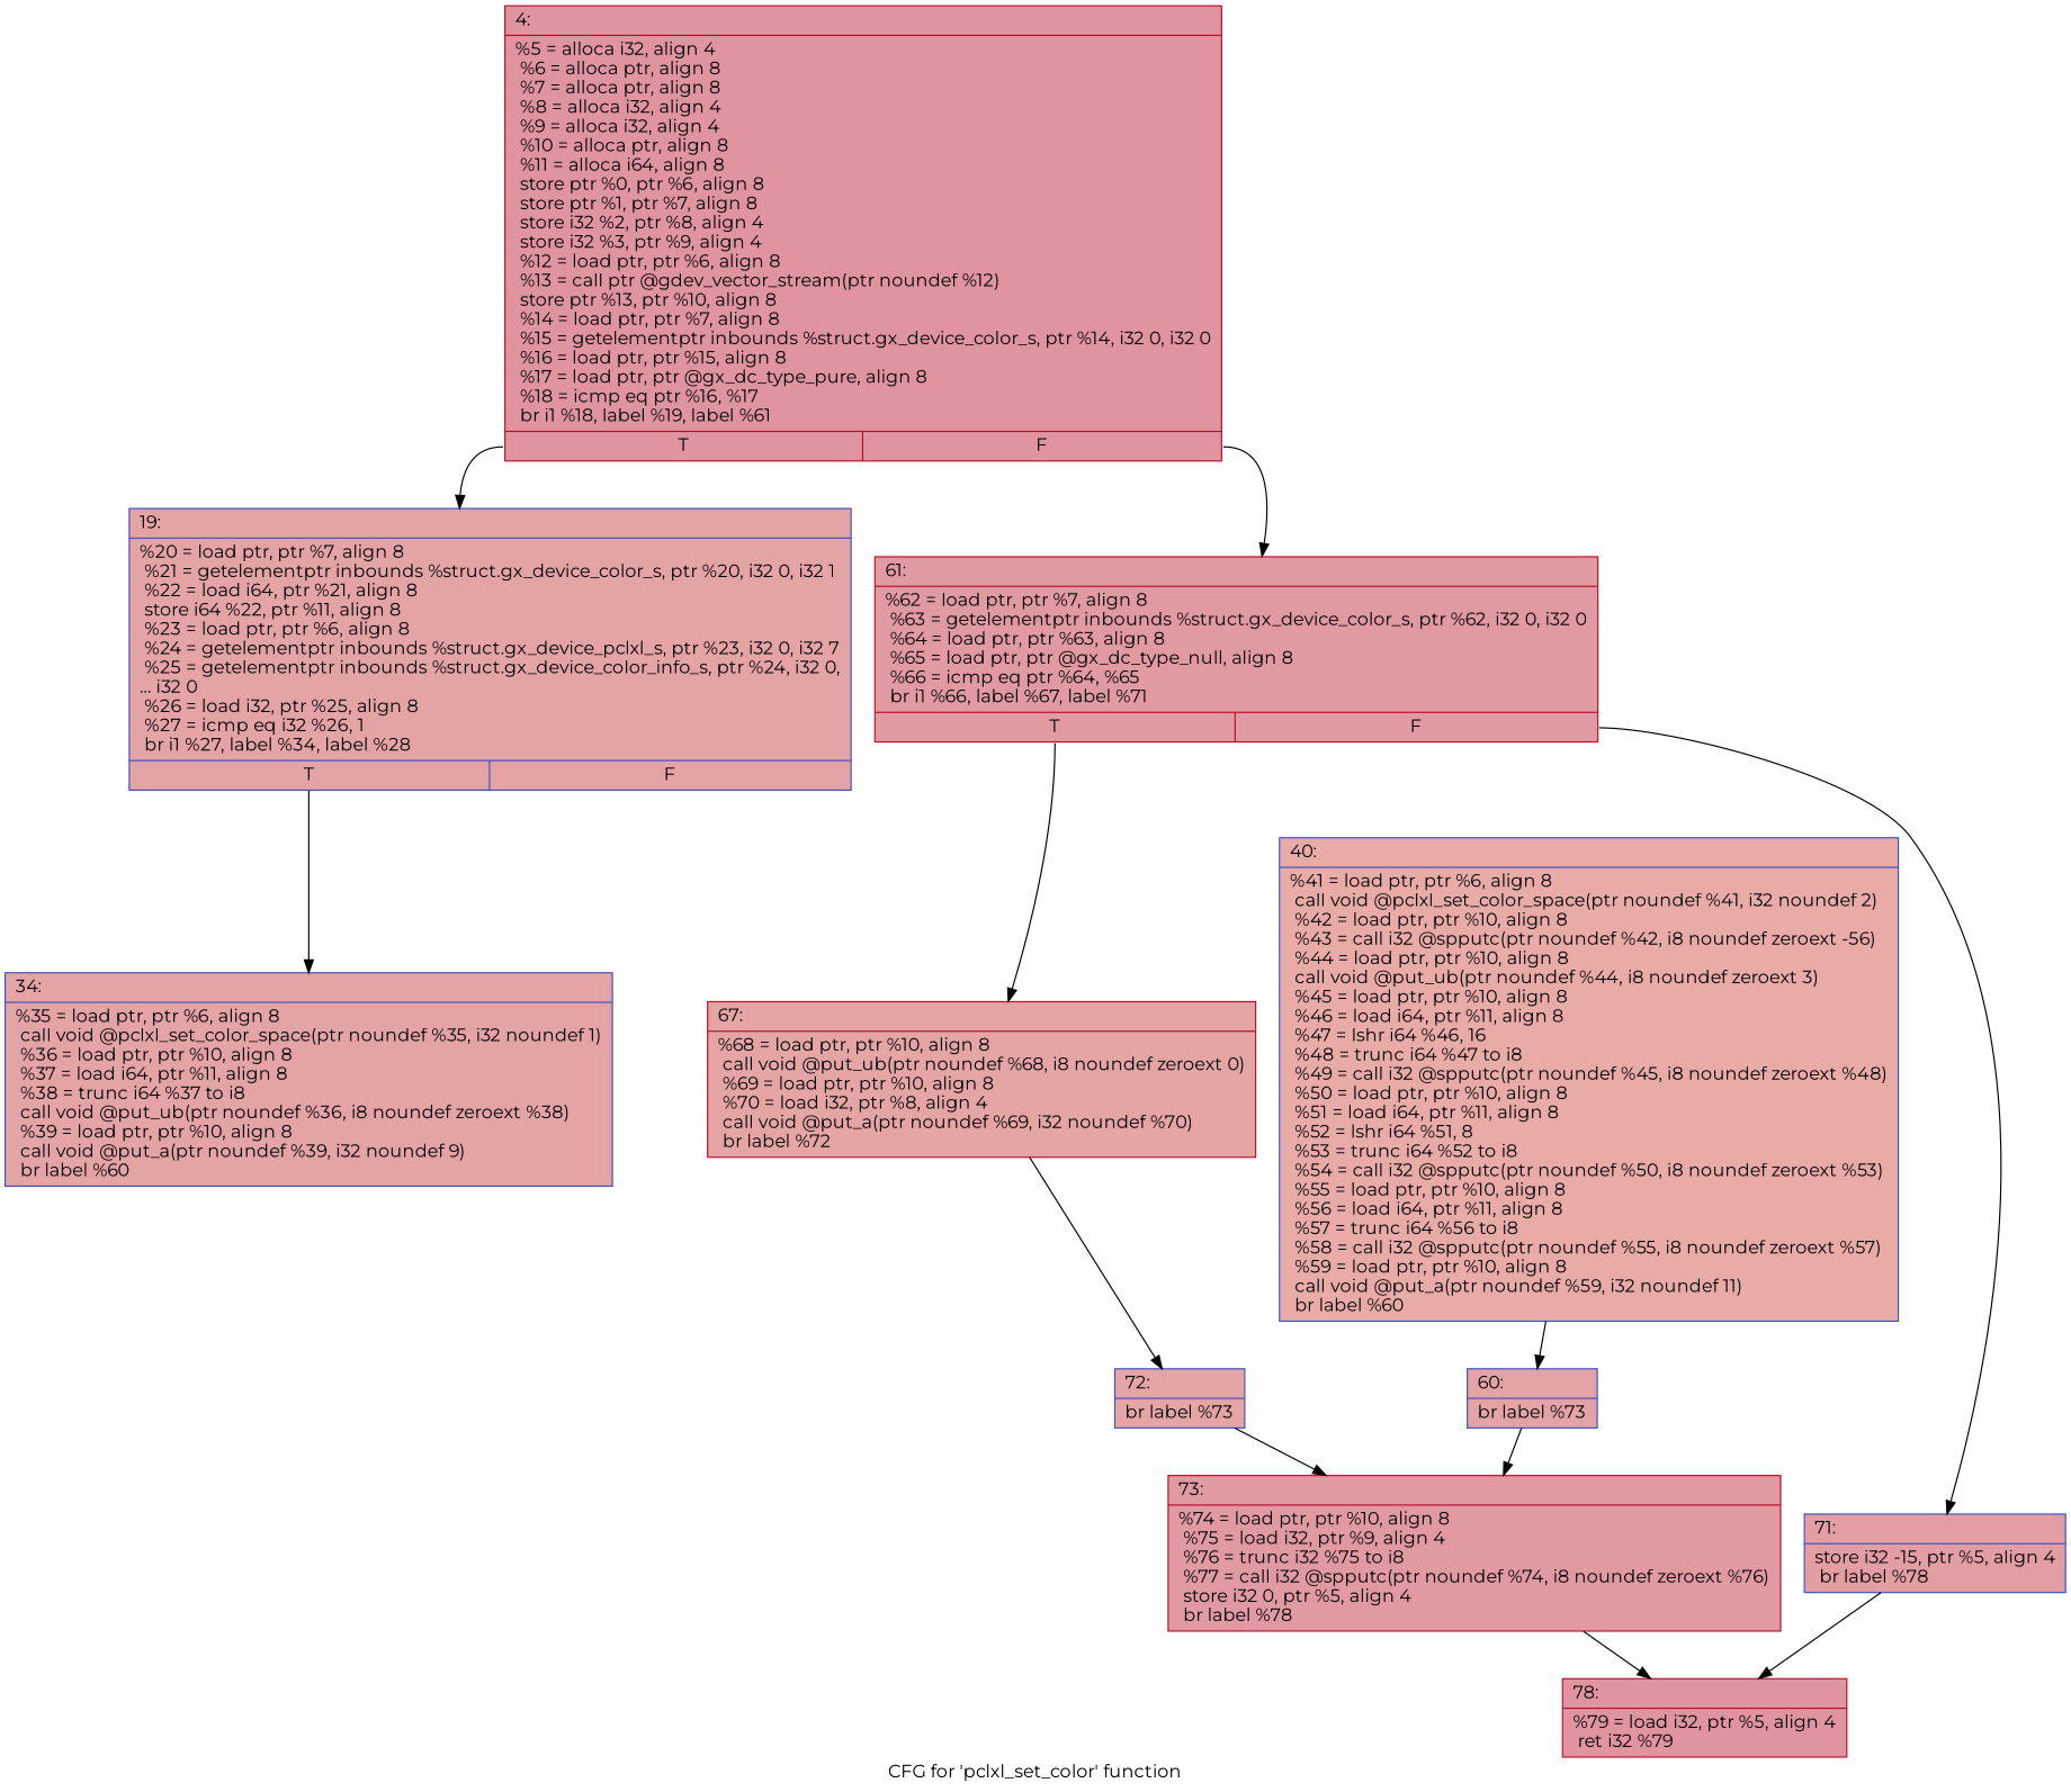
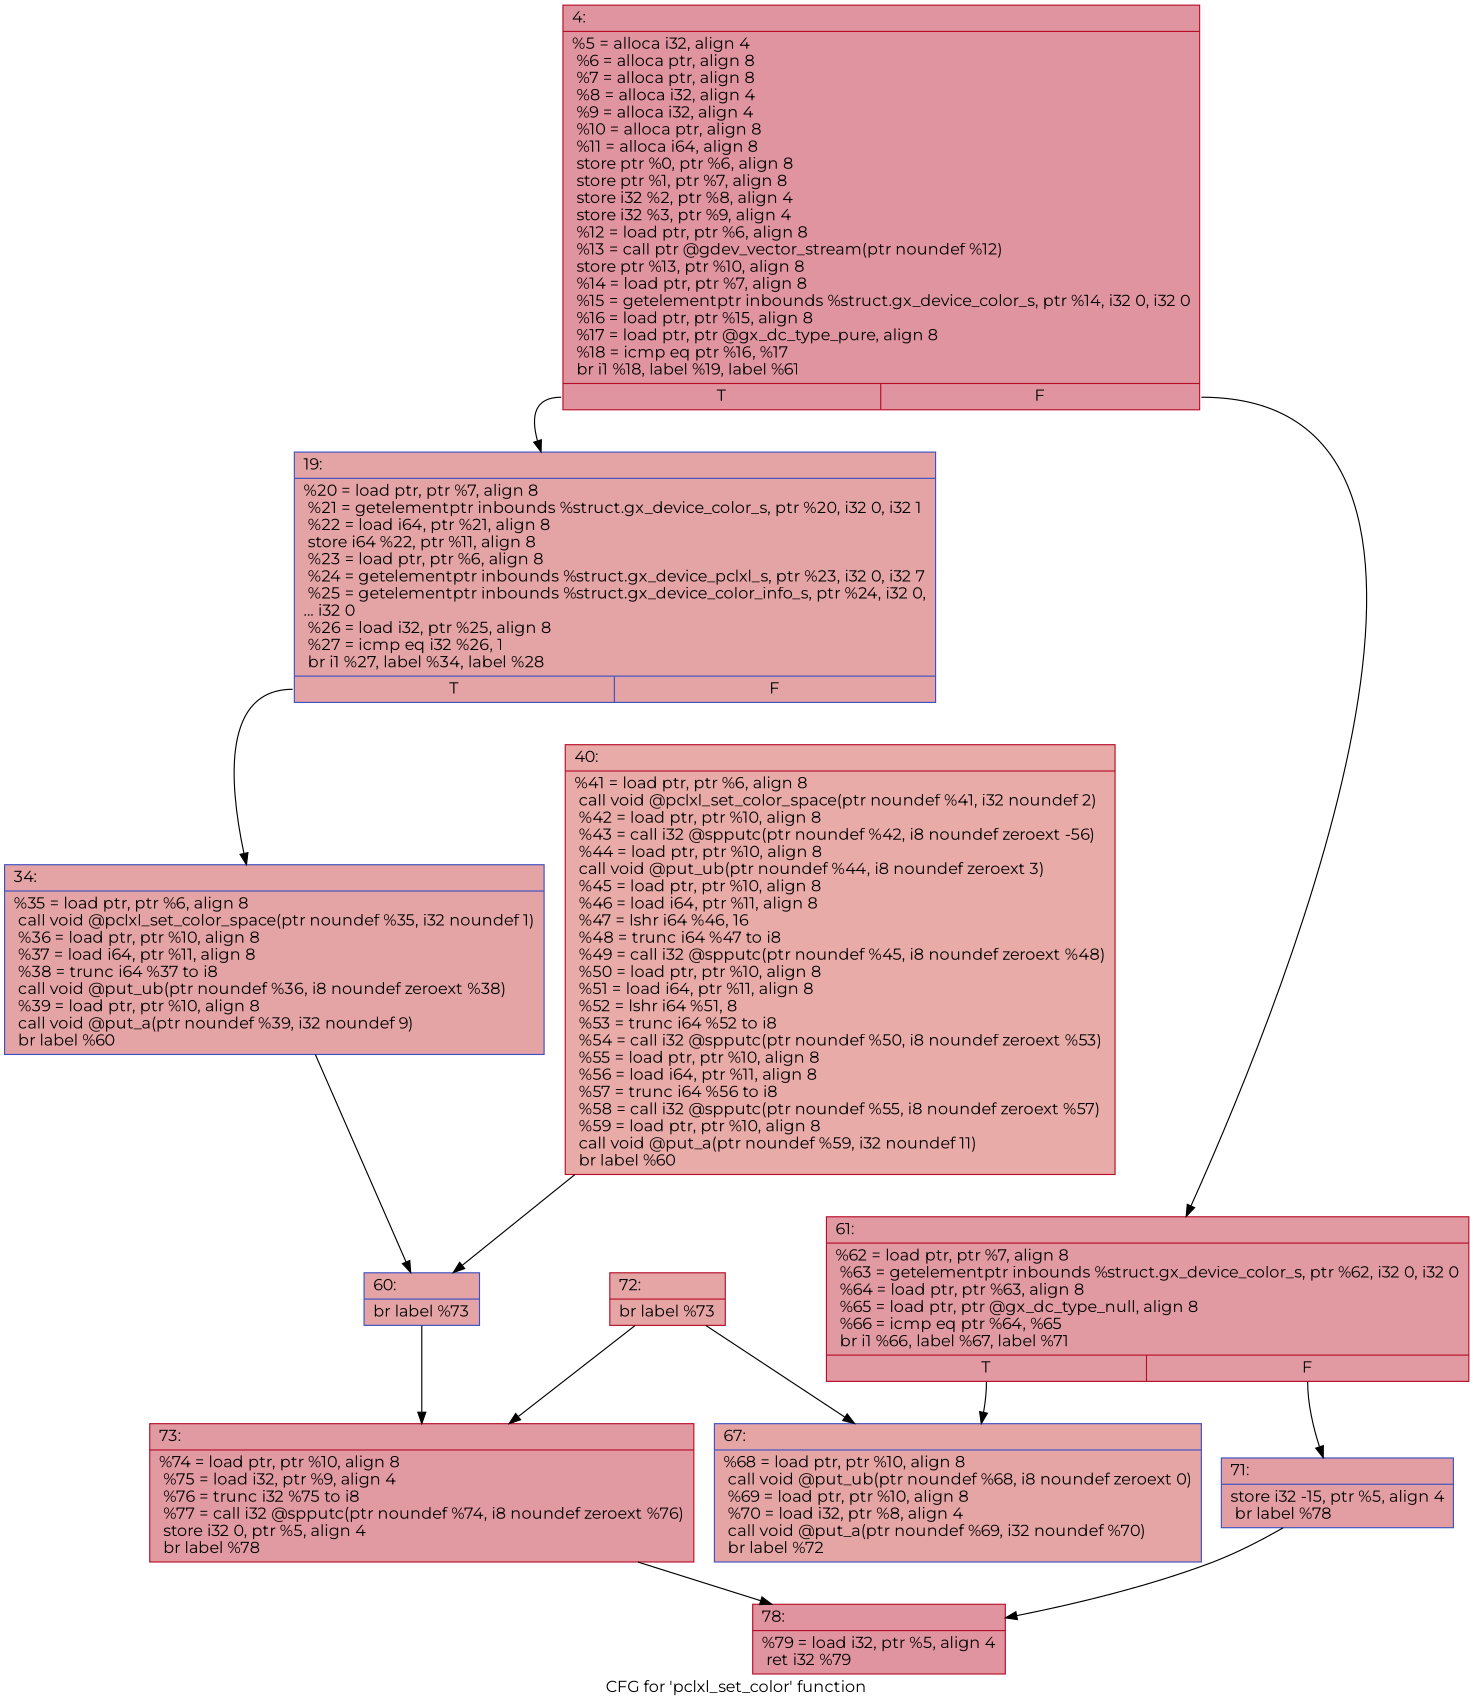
  digraph {
    fontname=Montserrat
    label="CFG for 'pclxl_set_color' function"
    node [color="#3d50c3ff" fillcolor="#c32e3170" fontname=Montserrat shape=record style=filled]
    edge [fontname=Montserrat]
    n1 [color="#b70d28ff" fillcolor="#b70d2870" label="{4:\l|  %5 = alloca i32, align 4\l  %6 = alloca ptr, align 8\l  %7 = alloca ptr, align 8\l  %8 = alloca i32, align 4\l  %9 = alloca i32, align 4\l  %10 = alloca ptr, align 8\l  %11 = alloca i64, align 8\l  store ptr %0, ptr %6, align 8\l  store ptr %1, ptr %7, align 8\l  store i32 %2, ptr %8, align 4\l  store i32 %3, ptr %9, align 4\l  %12 = load ptr, ptr %6, align 8\l  %13 = call ptr @gdev_vector_stream(ptr noundef %12)\l  store ptr %13, ptr %10, align 8\l  %14 = load ptr, ptr %7, align 8\l  %15 = getelementptr inbounds %struct.gx_device_color_s, ptr %14, i32 0, i32 0\l  %16 = load ptr, ptr %15, align 8\l  %17 = load ptr, ptr @gx_dc_type_pure, align 8\l  %18 = icmp eq ptr %16, %17\l  br i1 %18, label %19, label %61\l|{<s0>T|<s1>F}}"]
    n2 [label="{19:\l|  %20 = load ptr, ptr %7, align 8\l  %21 = getelementptr inbounds %struct.gx_device_color_s, ptr %20, i32 0, i32 1\l  %22 = load i64, ptr %21, align 8\l  store i64 %22, ptr %11, align 8\l  %23 = load ptr, ptr %6, align 8\l  %24 = getelementptr inbounds %struct.gx_device_pclxl_s, ptr %23, i32 0, i32 7\l  %25 = getelementptr inbounds %struct.gx_device_color_info_s, ptr %24, i32 0,\l... i32 0\l  %26 = load i32, ptr %25, align 8\l  %27 = icmp eq i32 %26, 1\l  br i1 %27, label %34, label %28\l|{<s0>T|<s1>F}}"]
    n3 [color="#b70d28ff" fillcolor="#bb1b2c70" label="{61:\l|  %62 = load ptr, ptr %7, align 8\l  %63 = getelementptr inbounds %struct.gx_device_color_s, ptr %62, i32 0, i32 0\l  %64 = load ptr, ptr %63, align 8\l  %65 = load ptr, ptr @gx_dc_type_null, align 8\l  %66 = icmp eq ptr %64, %65\l  br i1 %66, label %67, label %71\l|{<s0>T|<s1>F}}"]
    n4 [label="{34:\l|  %35 = load ptr, ptr %6, align 8\l  call void @pclxl_set_color_space(ptr noundef %35, i32 noundef 1)\l  %36 = load ptr, ptr %10, align 8\l  %37 = load i64, ptr %11, align 8\l  %38 = trunc i64 %37 to i8\l  call void @put_ub(ptr noundef %36, i8 noundef zeroext %38)\l  %39 = load ptr, ptr %10, align 8\l  call void @put_a(ptr noundef %39, i32 noundef 9)\l  br label %60\l}"]
-   n5 [color="#b70d28ff" fillcolor="#c5333470" label="{67:\l|  %68 = load ptr, ptr %10, align 8\l  call void @put_ub(ptr noundef %68, i8 noundef zeroext 0)\l  %69 = load ptr, ptr %10, align 8\l  %70 = load i32, ptr %8, align 4\l  call void @put_a(ptr noundef %69, i32 noundef %70)\l  br label %72\l}"]
+   n5 [fillcolor="#c5333470" label="{67:\l|  %68 = load ptr, ptr %10, align 8\l  call void @put_ub(ptr noundef %68, i8 noundef zeroext 0)\l  %69 = load ptr, ptr %10, align 8\l  %70 = load i32, ptr %8, align 4\l  call void @put_a(ptr noundef %69, i32 noundef %70)\l  br label %72\l}"]
    n6 [fillcolor="#be242e70" label="{71:\l|  store i32 -15, ptr %5, align 4\l  br label %78\l}"]
    n7 [label="{60:\l|  br label %73\l}"]
-   n8 [fillcolor="#c5333470" label="{72:\l|  br label %73\l}"]
+   n8 [color="#b70d28ff" fillcolor="#c5333470" label="{72:\l|  br label %73\l}"]
    n9 [color="#b70d28ff" fillcolor="#b70d2870" label="{78:\l|  %79 = load i32, ptr %5, align 4\l  ret i32 %79\l}"]
    n10 [color="#b70d28ff" fillcolor="#bb1b2c70" label="{73:\l|  %74 = load ptr, ptr %10, align 8\l  %75 = load i32, ptr %9, align 4\l  %76 = trunc i32 %75 to i8\l  %77 = call i32 @spputc(ptr noundef %74, i8 noundef zeroext %76)\l  store i32 0, ptr %5, align 4\l  br label %78\l}"]
-   n11 [fillcolor="#cc403a70" label="{40:\l|  %41 = load ptr, ptr %6, align 8\l  call void @pclxl_set_color_space(ptr noundef %41, i32 noundef 2)\l  %42 = load ptr, ptr %10, align 8\l  %43 = call i32 @spputc(ptr noundef %42, i8 noundef zeroext -56)\l  %44 = load ptr, ptr %10, align 8\l  call void @put_ub(ptr noundef %44, i8 noundef zeroext 3)\l  %45 = load ptr, ptr %10, align 8\l  %46 = load i64, ptr %11, align 8\l  %47 = lshr i64 %46, 16\l  %48 = trunc i64 %47 to i8\l  %49 = call i32 @spputc(ptr noundef %45, i8 noundef zeroext %48)\l  %50 = load ptr, ptr %10, align 8\l  %51 = load i64, ptr %11, align 8\l  %52 = lshr i64 %51, 8\l  %53 = trunc i64 %52 to i8\l  %54 = call i32 @spputc(ptr noundef %50, i8 noundef zeroext %53)\l  %55 = load ptr, ptr %10, align 8\l  %56 = load i64, ptr %11, align 8\l  %57 = trunc i64 %56 to i8\l  %58 = call i32 @spputc(ptr noundef %55, i8 noundef zeroext %57)\l  %59 = load ptr, ptr %10, align 8\l  call void @put_a(ptr noundef %59, i32 noundef 11)\l  br label %60\l}"]
+   n11 [color="#b70d28ff" fillcolor="#cc403a70" label="{40:\l|  %41 = load ptr, ptr %6, align 8\l  call void @pclxl_set_color_space(ptr noundef %41, i32 noundef 2)\l  %42 = load ptr, ptr %10, align 8\l  %43 = call i32 @spputc(ptr noundef %42, i8 noundef zeroext -56)\l  %44 = load ptr, ptr %10, align 8\l  call void @put_ub(ptr noundef %44, i8 noundef zeroext 3)\l  %45 = load ptr, ptr %10, align 8\l  %46 = load i64, ptr %11, align 8\l  %47 = lshr i64 %46, 16\l  %48 = trunc i64 %47 to i8\l  %49 = call i32 @spputc(ptr noundef %45, i8 noundef zeroext %48)\l  %50 = load ptr, ptr %10, align 8\l  %51 = load i64, ptr %11, align 8\l  %52 = lshr i64 %51, 8\l  %53 = trunc i64 %52 to i8\l  %54 = call i32 @spputc(ptr noundef %50, i8 noundef zeroext %53)\l  %55 = load ptr, ptr %10, align 8\l  %56 = load i64, ptr %11, align 8\l  %57 = trunc i64 %56 to i8\l  %58 = call i32 @spputc(ptr noundef %55, i8 noundef zeroext %57)\l  %59 = load ptr, ptr %10, align 8\l  call void @put_a(ptr noundef %59, i32 noundef 11)\l  br label %60\l}"]
    n1 -> n2 [tailport=s0]
    n1 -> n3 [tailport=s1]
    n2 -> n4 [tailport=s0]
    n3 -> n5 [tailport=s0]
    n3 -> n6 [tailport=s1]
-   n5 -> n8
+   n4 -> n7
+   n8 -> n5
    n6 -> n9
    n7 -> n10
    n8 -> n10
    n10 -> n9
    n11 -> n7
  }
